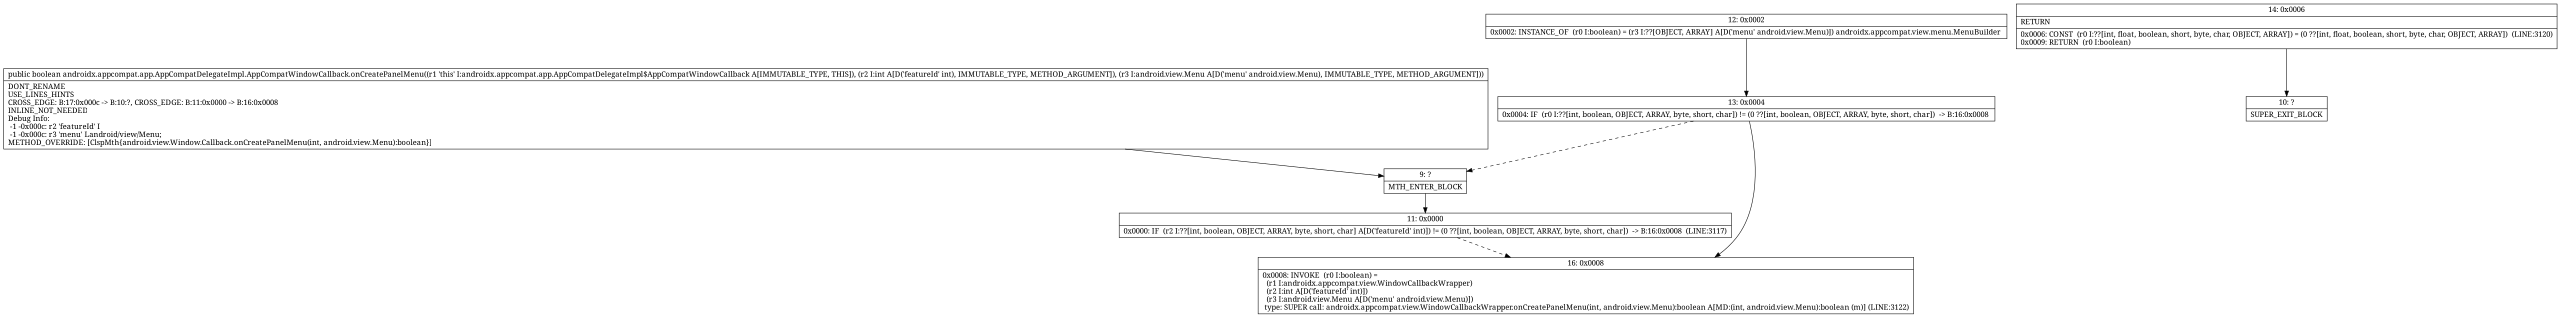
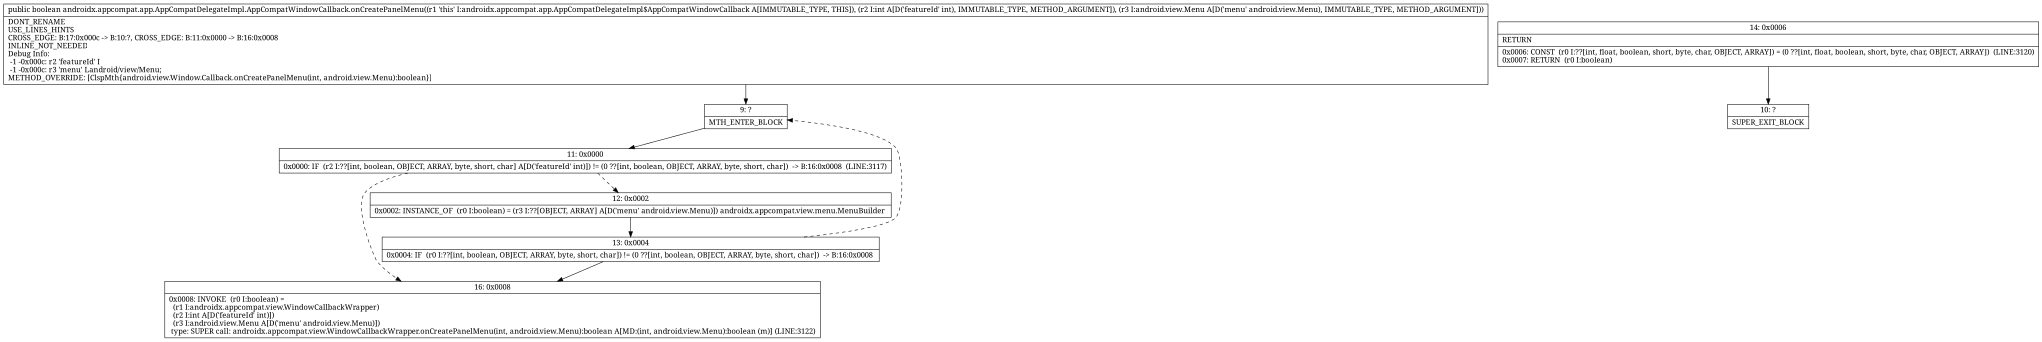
  digraph {
    fontname="Noto Serif"
    node [fontname="Noto Serif" shape=record]
    edge [fontname="Noto Serif"]
    n1 [label="{9\:\ ?|MTH_ENTER_BLOCK\l}"]
    n2 [label="{11\:\ 0x0000|0x0000: IF  (r2 I:??[int, boolean, OBJECT, ARRAY, byte, short, char] A[D('featureId' int)]) != (0 ??[int, boolean, OBJECT, ARRAY, byte, short, char])  \-\> B:16:0x0008  (LINE:3117)\l}"]
    n3 [label="{12\:\ 0x0002|0x0002: INSTANCE_OF  (r0 I:boolean) = (r3 I:??[OBJECT, ARRAY] A[D('menu' android.view.Menu)]) androidx.appcompat.view.menu.MenuBuilder \l}"]
    n4 [label="{16\:\ 0x0008|0x0008: INVOKE  (r0 I:boolean) = \l  (r1 I:androidx.appcompat.view.WindowCallbackWrapper)\l  (r2 I:int A[D('featureId' int)])\l  (r3 I:android.view.Menu A[D('menu' android.view.Menu)])\l type: SUPER call: androidx.appcompat.view.WindowCallbackWrapper.onCreatePanelMenu(int, android.view.Menu):boolean A[MD:(int, android.view.Menu):boolean (m)] (LINE:3122)\l}"]
    n5 [label="{13\:\ 0x0004|0x0004: IF  (r0 I:??[int, boolean, OBJECT, ARRAY, byte, short, char]) != (0 ??[int, boolean, OBJECT, ARRAY, byte, short, char])  \-\> B:16:0x0008 \l}"]
-   n6 [label="{14\:\ 0x0006|RETURN\l|0x0006: CONST  (r0 I:??[int, float, boolean, short, byte, char, OBJECT, ARRAY]) = (0 ??[int, float, boolean, short, byte, char, OBJECT, ARRAY])  (LINE:3120)\l0x0009: RETURN  (r0 I:boolean) \l}"]
+   n6 [label="{14\:\ 0x0006|RETURN\l|0x0006: CONST  (r0 I:??[int, float, boolean, short, byte, char, OBJECT, ARRAY]) = (0 ??[int, float, boolean, short, byte, char, OBJECT, ARRAY])  (LINE:3120)\l0x0007: RETURN  (r0 I:boolean) \l}"]
    n7 [label="{10\:\ ?|SUPER_EXIT_BLOCK\l}"]
    n8 [label="{public boolean androidx.appcompat.app.AppCompatDelegateImpl.AppCompatWindowCallback.onCreatePanelMenu((r1 'this' I:androidx.appcompat.app.AppCompatDelegateImpl$AppCompatWindowCallback A[IMMUTABLE_TYPE, THIS]), (r2 I:int A[D('featureId' int), IMMUTABLE_TYPE, METHOD_ARGUMENT]), (r3 I:android.view.Menu A[D('menu' android.view.Menu), IMMUTABLE_TYPE, METHOD_ARGUMENT]))  | DONT_RENAME\lUSE_LINES_HINTS\lCROSS_EDGE: B:17:0x000c \-\> B:10:?, CROSS_EDGE: B:11:0x0000 \-\> B:16:0x0008\lINLINE_NOT_NEEDED\lDebug Info:\l  \-1 \-0x000c: r2 'featureId' I\l  \-1 \-0x000c: r3 'menu' Landroid\/view\/Menu;\lMETHOD_OVERRIDE: [ClspMth\{android.view.Window.Callback.onCreatePanelMenu(int, android.view.Menu):boolean\}]\l}"]
    n1 -> n2
+   n2 -> n3 [style=dashed]
    n2 -> n4 [style=dashed]
    n3 -> n5
    n5 -> n1 [style=dashed]
    n5 -> n4
    n6 -> n7
    n8 -> n1
  }
